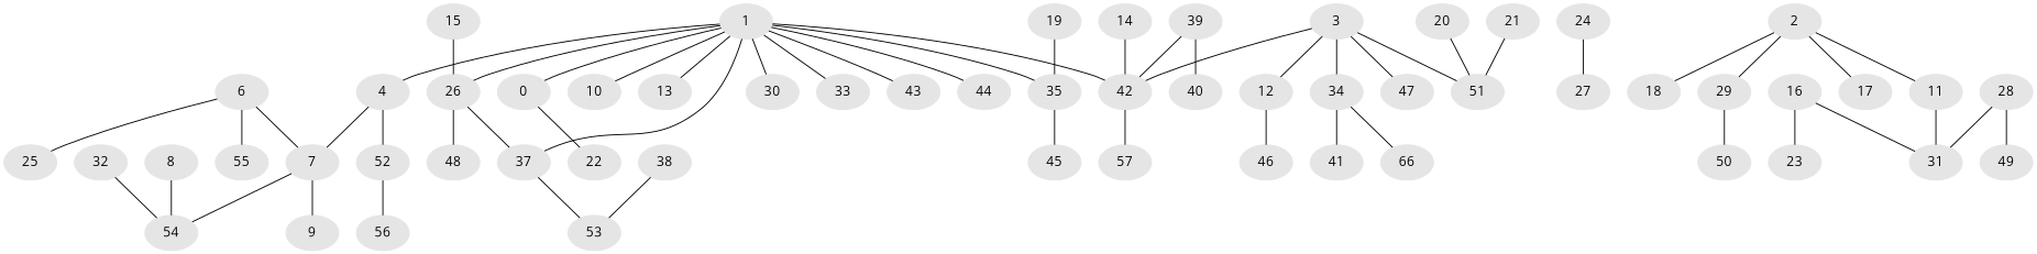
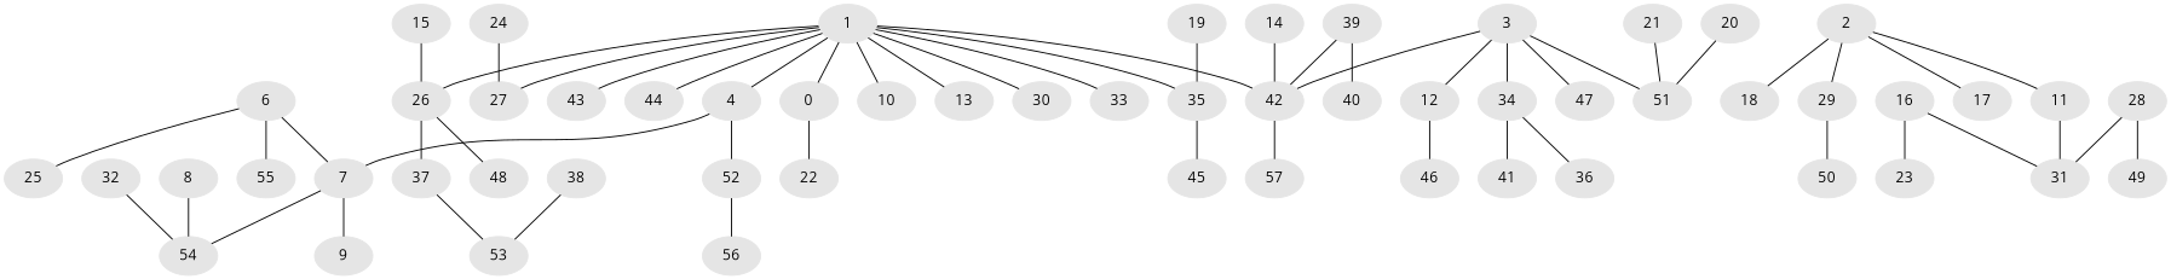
  graph {
    fontname="Open Sans"
    node [color=gray90 fontname="Open Sans" style=filled]
    edge [fontname="Open Sans" weight=1.0]
    1
    4
    n3 [label=0]
    10
    13
    26
    27
    30
    33
    35
    42
    43
    44
    2
    11
    17
    18
    29
    7
    52
    22
    37
    48
    45
    57
    31
    50
    3
    12
    34
    47
    51
    46
-   36 [label=66]
+   36
    41
    9
    54
    56
    6
    25
    55
    8
    14
    15
    16
    23
    19
    20
    21
    24
    53
    28
    49
    32
    38
    39
    40
    1 -- 4
    1 -- n3
    1 -- 10
    1 -- 13
    1 -- 26
-   1 -- 37
+   1 -- 27
    1 -- 30
    1 -- 33
    1 -- 35
    1 -- 42
    1 -- 43
    1 -- 44
    4 -- 7
    4 -- 52
    n3 -- 22
    26 -- 37
    26 -- 48
    35 -- 45
    42 -- 57
    2 -- 11
    2 -- 17
    2 -- 18
    2 -- 29
    11 -- 31
    29 -- 50
    7 -- 9
    7 -- 54
    52 -- 56
    37 -- 53
    3 -- 42
    3 -- 12
    3 -- 34
    3 -- 47
    3 -- 51
    12 -- 46
    34 -- 36
    34 -- 41
    6 -- 7
    6 -- 25
    6 -- 55
    8 -- 54
    14 -- 42
    15 -- 26
    16 -- 31
    16 -- 23
    19 -- 35
    20 -- 51
    21 -- 51
    24 -- 27
    28 -- 31
    28 -- 49
    32 -- 54
    38 -- 53
    39 -- 42
    39 -- 40
  }
